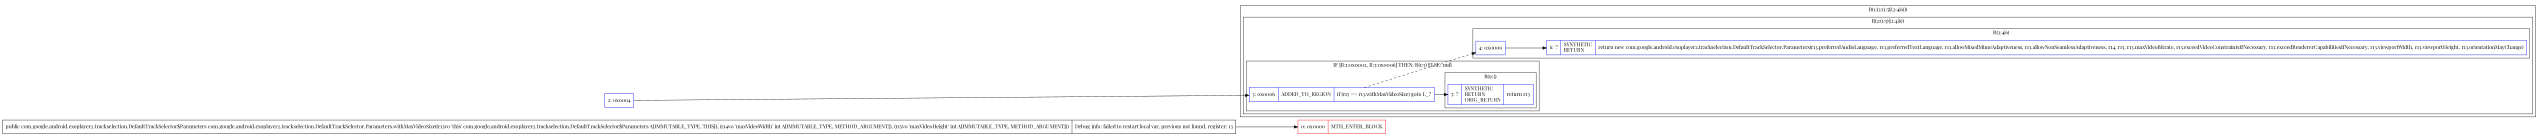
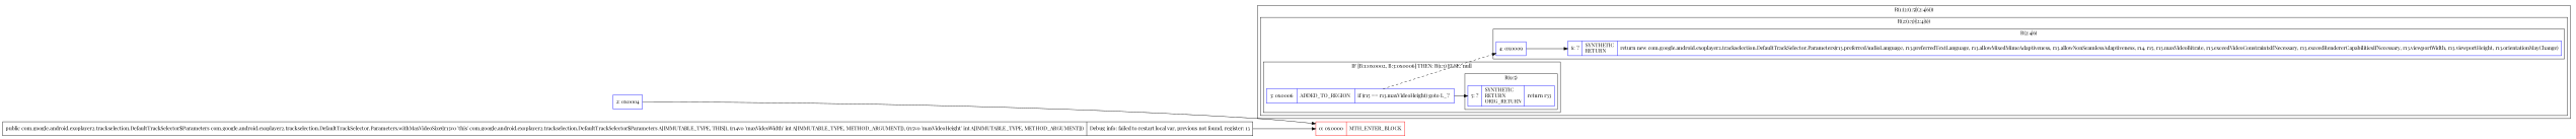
  digraph {
    fontname="Playfair Display"
    rankdir=LR
    node [color=blue fontname="Playfair Display" shape=record]
    edge [fontname="Playfair Display"]
-   n1 [label="{5\:\ ?|SYNTHETIC\lRETURN\lORIG_RETURN\l|return r13\l}"]
-   n2 [label="{3\:\ 0x0006|ADDED_TO_REGION\l|if (r15 == r13.withMaxVideoSize) goto L_?\l}"]
+   n1 [label="{5\:\ ?|SYNTHETIC\lRETURN\lORIG_RETURN\l|return r33\l}"]
+   n2 [label="{3\:\ 0x0006|ADDED_TO_REGION\l|if (r15 == r13.maxVideoHeight) goto L_?\l}"]
    n3 [label="{4\:\ 0x0009}"]
    n4 [label="{6\:\ ?|SYNTHETIC\lRETURN\l|return new com.google.android.exoplayer2.trackselection.DefaultTrackSelector.Parameters(r13.preferredAudioLanguage, r13.preferredTextLanguage, r13.allowMixedMimeAdaptiveness, r13.allowNonSeamlessAdaptiveness, r14, r15, r13.maxVideoBitrate, r13.exceedVideoConstraintsIfNecessary, r13.exceedRendererCapabilitiesIfNecessary, r13.viewportWidth, r13.viewportHeight, r13.orientationMayChange)\l}"]
    n5 [label="{2\:\ 0x0004}"]
    n6 [color=red label="{0\:\ 0x0000|MTH_ENTER_BLOCK\l}"]
    n7 [label="{public com.google.android.exoplayer2.trackselection.DefaultTrackSelector$Parameters com.google.android.exoplayer2.trackselection.DefaultTrackSelector.Parameters.withMaxVideoSize((r13v0 'this' com.google.android.exoplayer2.trackselection.DefaultTrackSelector$Parameters A[IMMUTABLE_TYPE, THIS]), (r14v0 'maxVideoWidth' int A[IMMUTABLE_TYPE, METHOD_ARGUMENT]), (r15v0 'maxVideoHeight' int A[IMMUTABLE_TYPE, METHOD_ARGUMENT]))  | Debug info: failed to restart local var, previous not found, register: 13\l}" color=""]
    subgraph cluster_1 {
      label="R(1:(2:(1:5)|(2:4|6)))"
      subgraph cluster_2 {
        label="R(2:(1:5)|(2:4|6))"
        subgraph cluster_3 {
          label="IF [B:1:0x0002, B:3:0x0006] THEN: R(1:5) ELSE: null"
          n2
          subgraph cluster_4 {
            label="R(9:5)"
            n1
          }
        }
        subgraph cluster_5 {
          label="R(2:4|6)"
          n3
          n4
        }
      }
    }
    n2 -> n1
    n2 -> n3 [style=dashed]
    n3 -> n4
-   n5 -> n2
+   n5 -> n6
    n7 -> n6
  }
